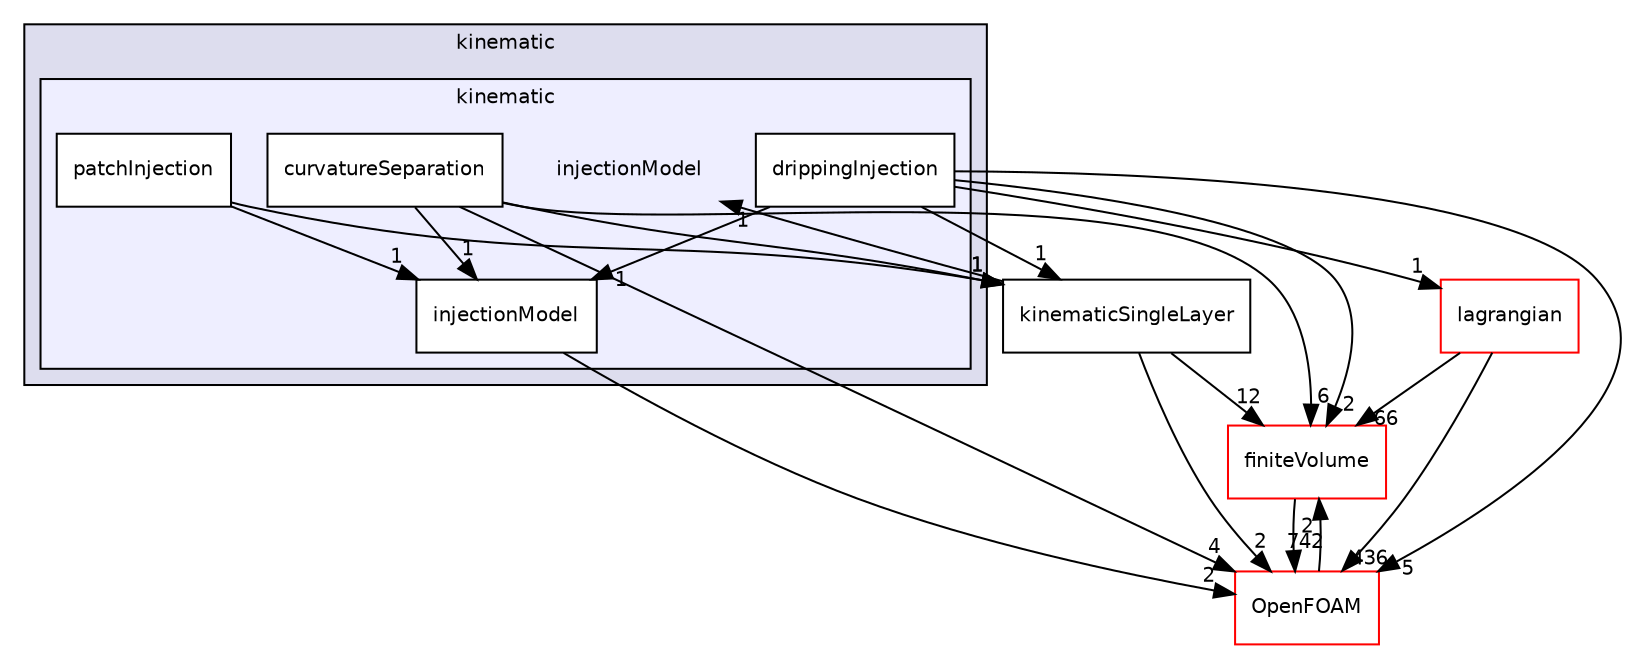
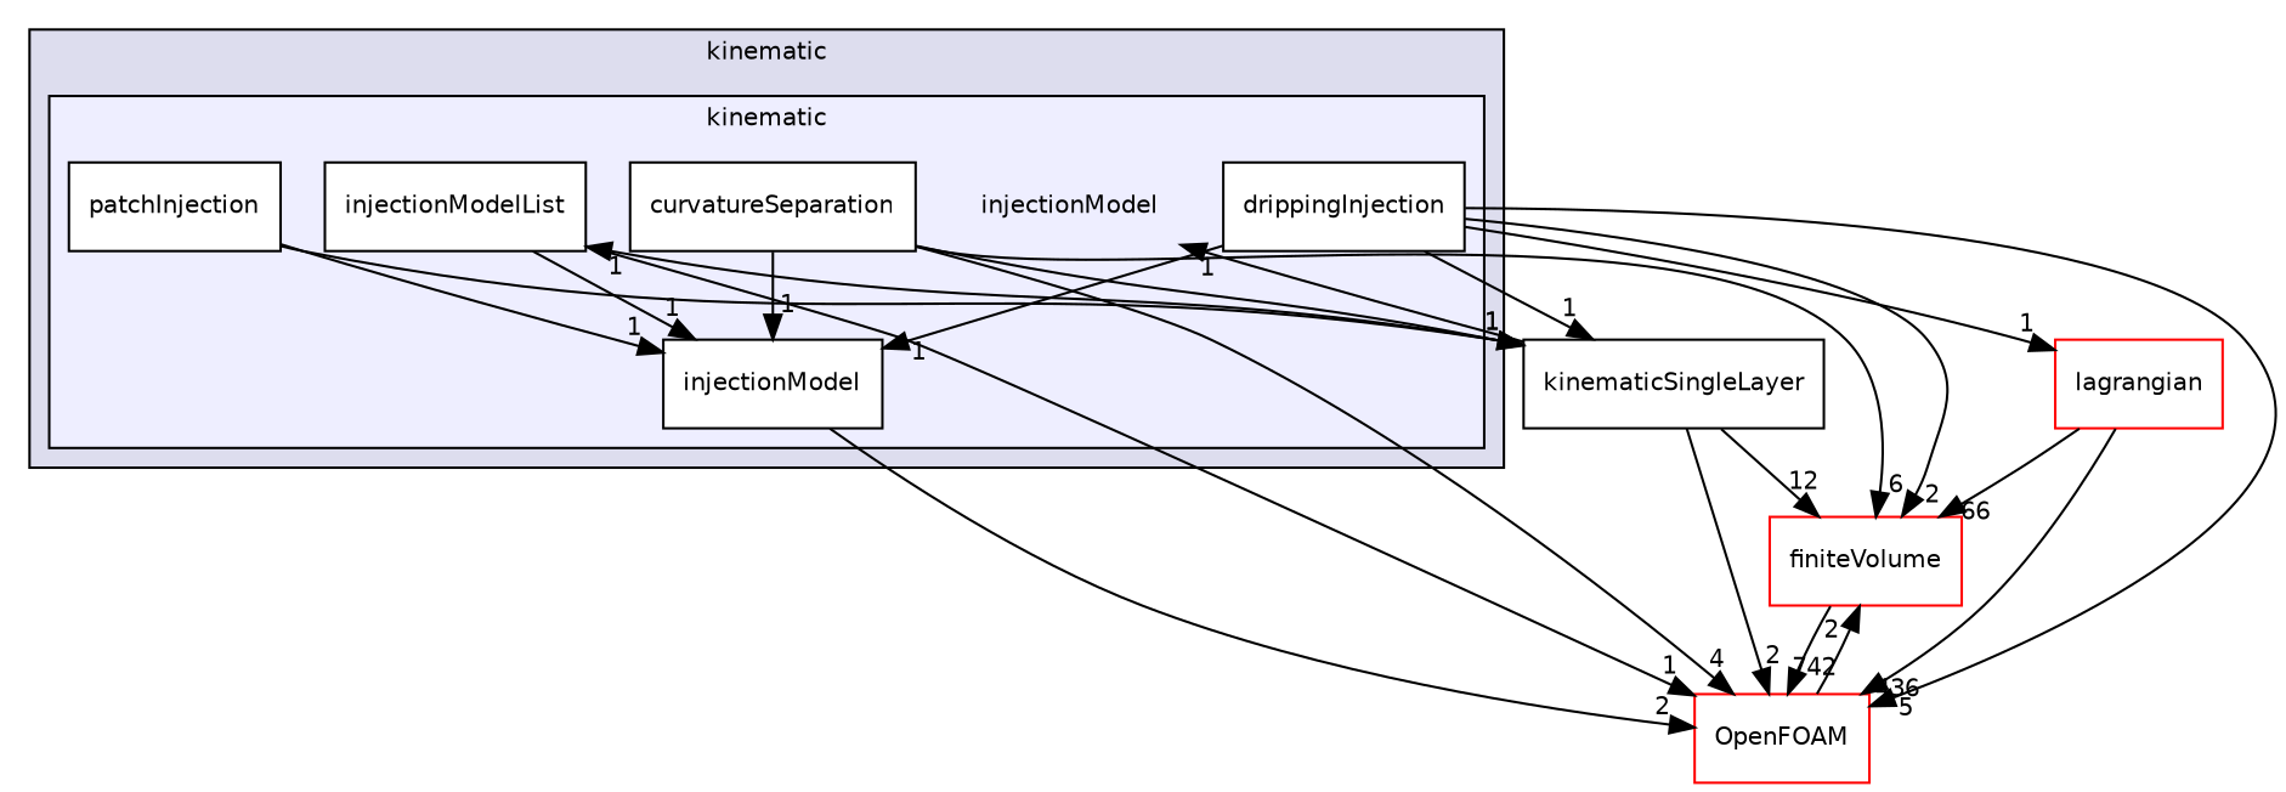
  digraph {
    compound=true
    node [fontname=Helvetica fontsize=10 shape=box color=black]
    edge [headlabel=1 labeldistance=1.5 labelfontname=Helvetica labelfontsize=10]
    n1 [label=injectionModel shape=plaintext color=""]
    n2 [fillcolor=white label=curvatureSeparation style=filled]
    n3 [fillcolor=white label=drippingInjection style=filled]
    n4 [fillcolor=white label=injectionModel style=filled]
+   n5 [fillcolor=white label=injectionModelList style=filled]
    n6 [fillcolor=white label=patchInjection style=filled]
    n7 [color=red label=finiteVolume]
    n8 [label=kinematicSingleLayer color=""]
    n9 [color=red label=OpenFOAM]
    n10 [color=red label=lagrangian]
    subgraph cluster_1 {
      bgcolor="#ddddee"
      fontname=Helvetica
      fontsize=10
      label=kinematic
      pencolor=black
      subgraph cluster_2 {
        bgcolor="#eeeeff"
        fontname=Helvetica
        fontsize=10
        label=kinematic
        pencolor=black
        n1
        n2
        n3
        n4
+       n5
        n6
      }
    }
    n2 -> n4
    n2 -> n7 [headlabel=6]
    n2 -> n8
    n2 -> n9 [headlabel=4]
    n3 -> n4
    n3 -> n7 [headlabel=2]
    n3 -> n8
    n3 -> n9 [headlabel=5]
    n3 -> n10
    n4 -> n9 [headlabel=2]
+   n5 -> n4
+   n5 -> n9
    n6 -> n4
    n6 -> n8
    n7 -> n9 [headlabel=742]
    n8 -> n1
+   n8 -> n5
    n8 -> n7 [headlabel=12]
    n8 -> n9 [headlabel=2]
    n9 -> n7 [headlabel=2]
    n10 -> n7 [headlabel=66]
    n10 -> n9 [headlabel=436]
  }
